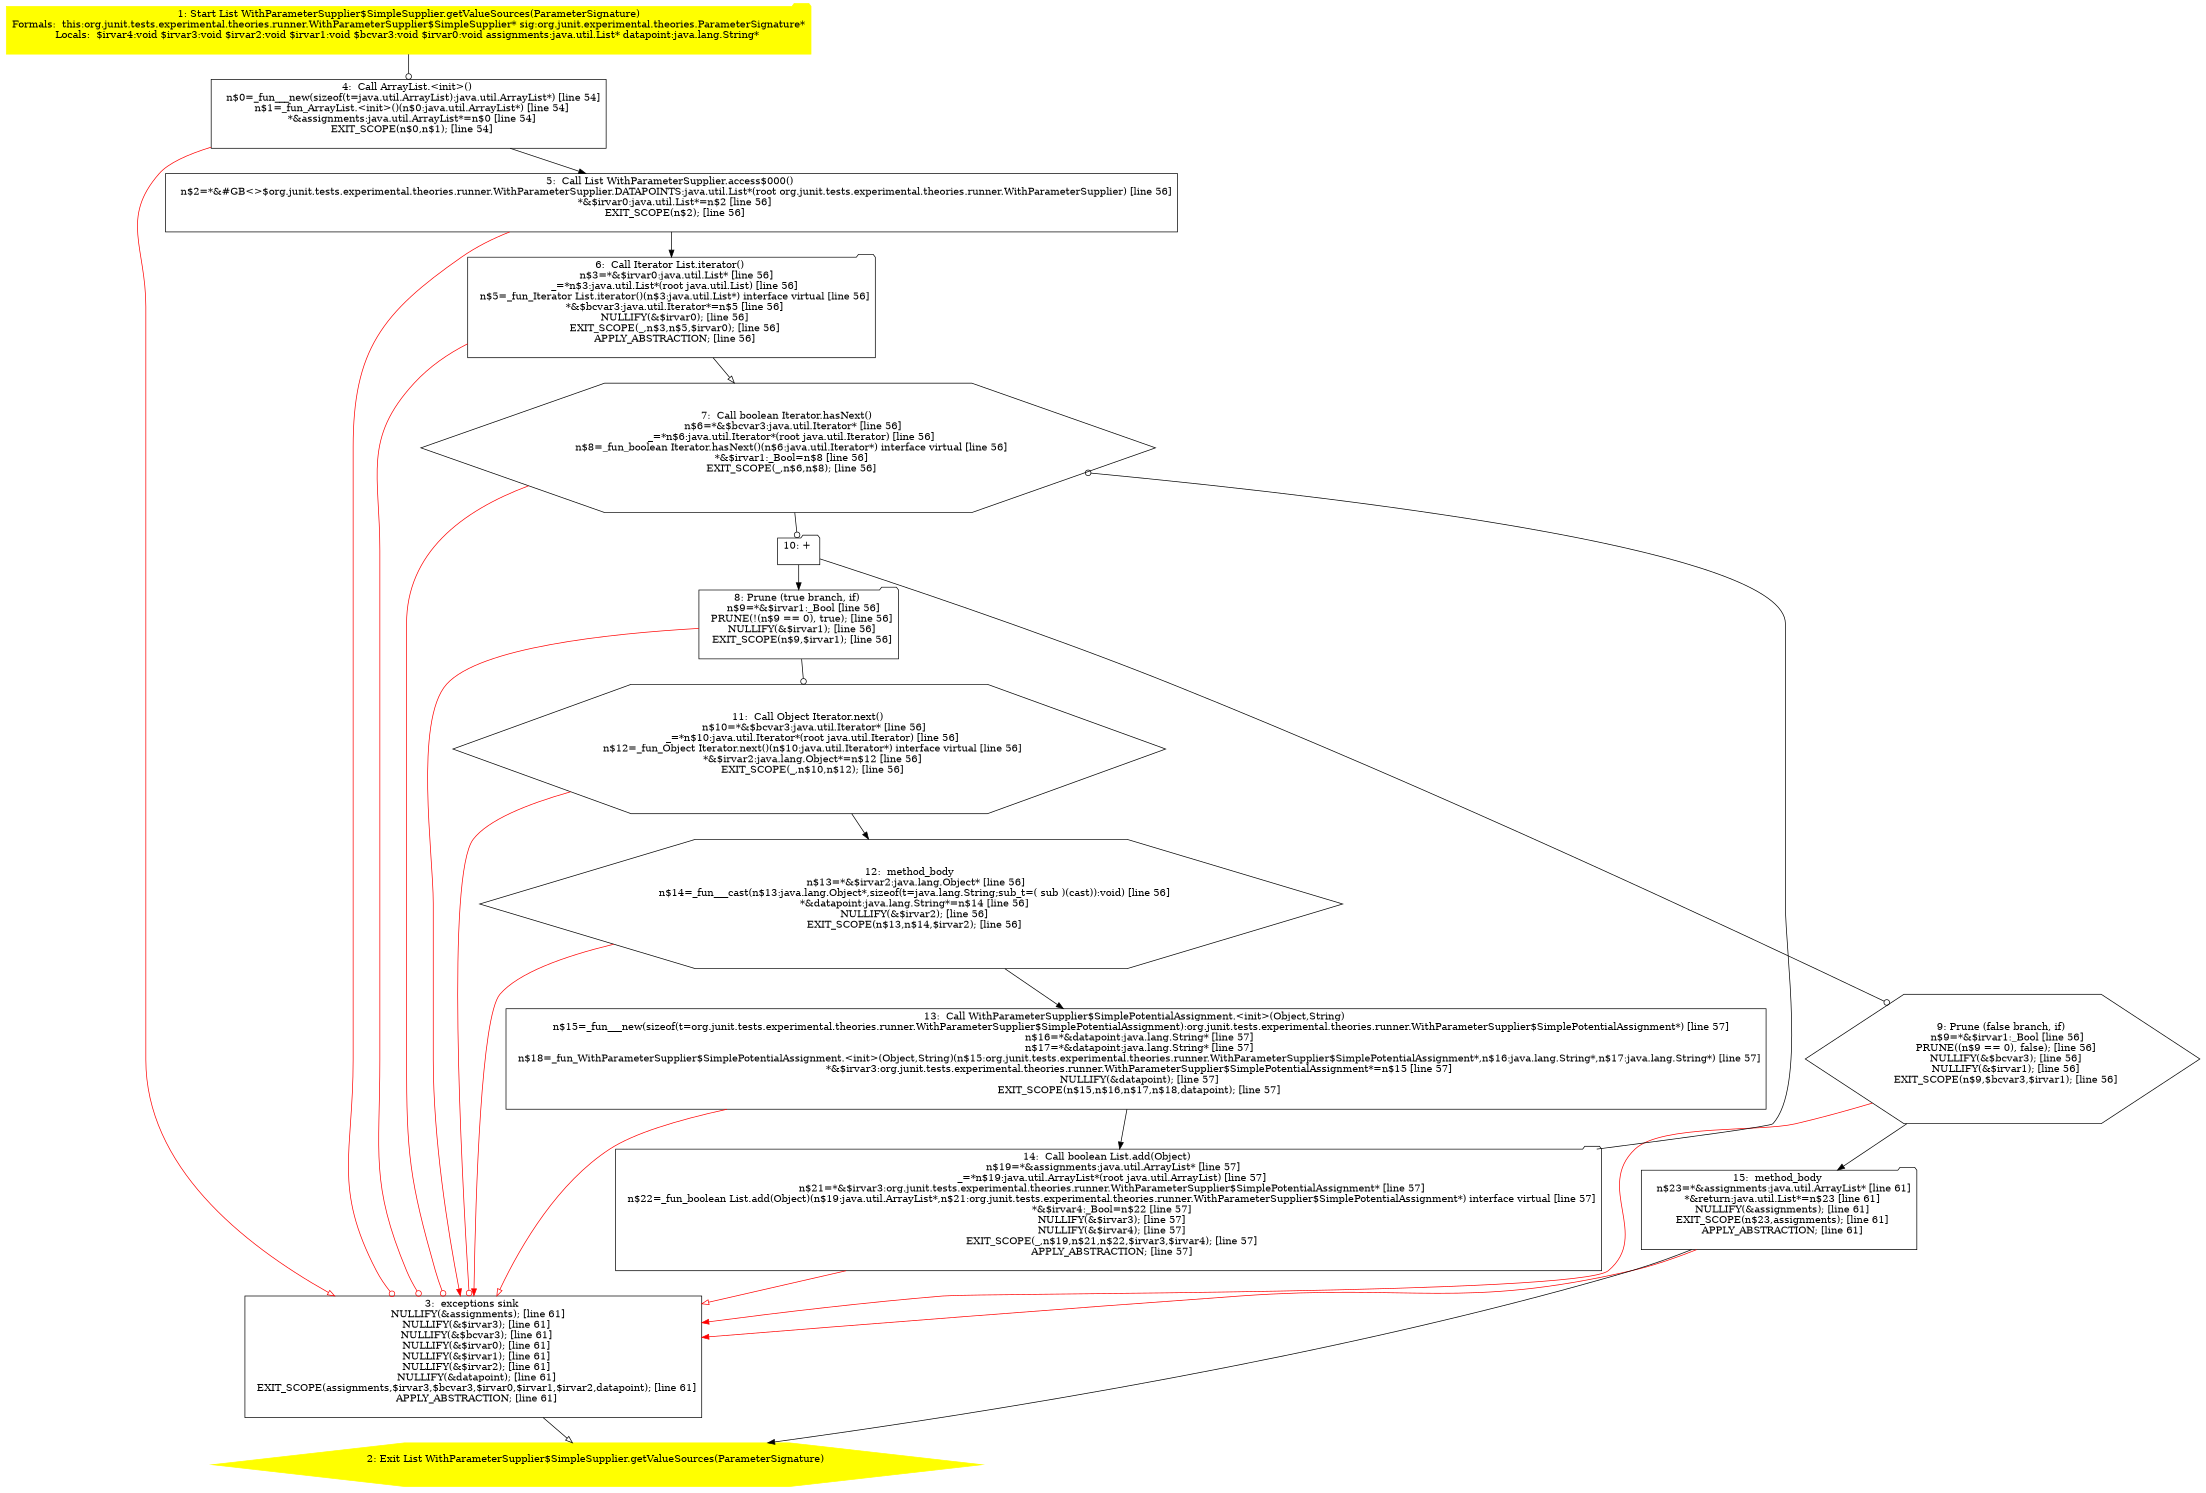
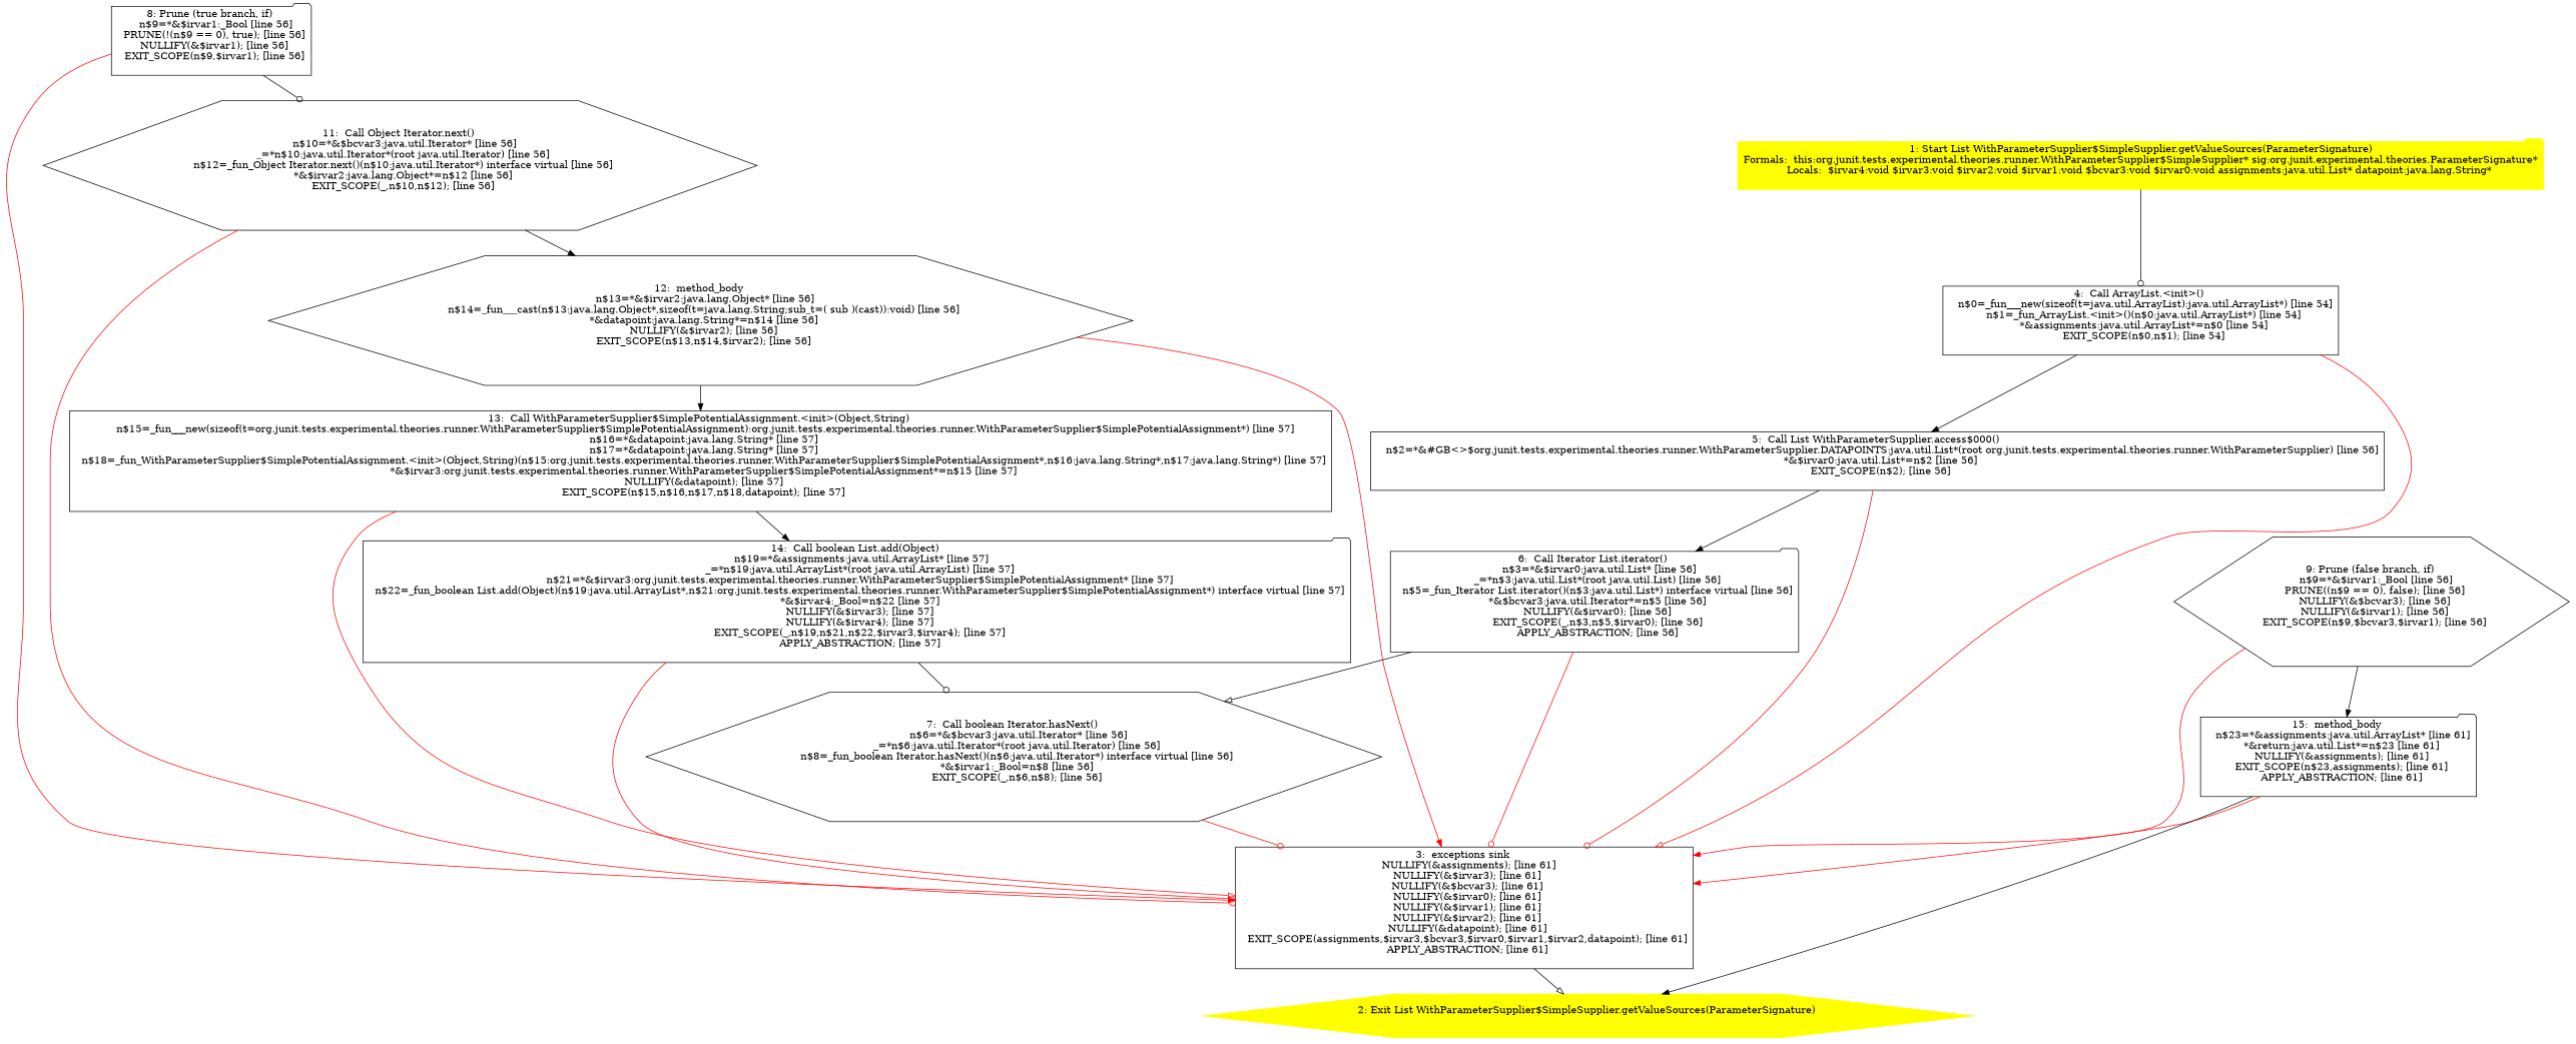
  digraph {
    node [shape=folder]
    edge [arrowhead=normal]
    n1 [color=yellow label="1: Start List WithParameterSupplier$SimpleSupplier.getValueSources(ParameterSignature)\nFormals:  this:org.junit.tests.experimental.theories.runner.WithParameterSupplier$SimpleSupplier* sig:org.junit.experimental.theories.ParameterSignature*\nLocals:  $irvar4:void $irvar3:void $irvar2:void $irvar1:void $bcvar3:void $irvar0:void assignments:java.util.List* datapoint:java.lang.String* \n  " style=filled]
    n2 [label="4:  Call ArrayList.<init>() \n   n$0=_fun___new(sizeof(t=java.util.ArrayList):java.util.ArrayList*) [line 54]\n  n$1=_fun_ArrayList.<init>()(n$0:java.util.ArrayList*) [line 54]\n  *&assignments:java.util.ArrayList*=n$0 [line 54]\n  EXIT_SCOPE(n$0,n$1); [line 54]\n " shape=box]
    n3 [label="3:  exceptions sink \n   NULLIFY(&assignments); [line 61]\n  NULLIFY(&$irvar3); [line 61]\n  NULLIFY(&$bcvar3); [line 61]\n  NULLIFY(&$irvar0); [line 61]\n  NULLIFY(&$irvar1); [line 61]\n  NULLIFY(&$irvar2); [line 61]\n  NULLIFY(&datapoint); [line 61]\n  EXIT_SCOPE(assignments,$irvar3,$bcvar3,$irvar0,$irvar1,$irvar2,datapoint); [line 61]\n  APPLY_ABSTRACTION; [line 61]\n " shape=box]
    n4 [label="5:  Call List WithParameterSupplier.access$000() \n   n$2=*&#GB<>$org.junit.tests.experimental.theories.runner.WithParameterSupplier.DATAPOINTS:java.util.List*(root org.junit.tests.experimental.theories.runner.WithParameterSupplier) [line 56]\n  *&$irvar0:java.util.List*=n$2 [line 56]\n  EXIT_SCOPE(n$2); [line 56]\n " shape=box]
    n5 [color=yellow label="2: Exit List WithParameterSupplier$SimpleSupplier.getValueSources(ParameterSignature) \n  " style=filled shape=hexagon]
    n6 [label="6:  Call Iterator List.iterator() \n   n$3=*&$irvar0:java.util.List* [line 56]\n  _=*n$3:java.util.List*(root java.util.List) [line 56]\n  n$5=_fun_Iterator List.iterator()(n$3:java.util.List*) interface virtual [line 56]\n  *&$bcvar3:java.util.Iterator*=n$5 [line 56]\n  NULLIFY(&$irvar0); [line 56]\n  EXIT_SCOPE(_,n$3,n$5,$irvar0); [line 56]\n  APPLY_ABSTRACTION; [line 56]\n "]
    n7 [label="7:  Call boolean Iterator.hasNext() \n   n$6=*&$bcvar3:java.util.Iterator* [line 56]\n  _=*n$6:java.util.Iterator*(root java.util.Iterator) [line 56]\n  n$8=_fun_boolean Iterator.hasNext()(n$6:java.util.Iterator*) interface virtual [line 56]\n  *&$irvar1:_Bool=n$8 [line 56]\n  EXIT_SCOPE(_,n$6,n$8); [line 56]\n " shape=hexagon]
-   n8 [label="10: + \n  "]
    n9 [label="8: Prune (true branch, if) \n   n$9=*&$irvar1:_Bool [line 56]\n  PRUNE(!(n$9 == 0), true); [line 56]\n  NULLIFY(&$irvar1); [line 56]\n  EXIT_SCOPE(n$9,$irvar1); [line 56]\n "]
    n10 [label="9: Prune (false branch, if) \n   n$9=*&$irvar1:_Bool [line 56]\n  PRUNE((n$9 == 0), false); [line 56]\n  NULLIFY(&$bcvar3); [line 56]\n  NULLIFY(&$irvar1); [line 56]\n  EXIT_SCOPE(n$9,$bcvar3,$irvar1); [line 56]\n " shape=hexagon]
    n11 [label="11:  Call Object Iterator.next() \n   n$10=*&$bcvar3:java.util.Iterator* [line 56]\n  _=*n$10:java.util.Iterator*(root java.util.Iterator) [line 56]\n  n$12=_fun_Object Iterator.next()(n$10:java.util.Iterator*) interface virtual [line 56]\n  *&$irvar2:java.lang.Object*=n$12 [line 56]\n  EXIT_SCOPE(_,n$10,n$12); [line 56]\n " shape=hexagon]
    n12 [label="12:  method_body \n   n$13=*&$irvar2:java.lang.Object* [line 56]\n  n$14=_fun___cast(n$13:java.lang.Object*,sizeof(t=java.lang.String;sub_t=( sub )(cast)):void) [line 56]\n  *&datapoint:java.lang.String*=n$14 [line 56]\n  NULLIFY(&$irvar2); [line 56]\n  EXIT_SCOPE(n$13,n$14,$irvar2); [line 56]\n " shape=hexagon]
    n13 [label="15:  method_body \n   n$23=*&assignments:java.util.ArrayList* [line 61]\n  *&return:java.util.List*=n$23 [line 61]\n  NULLIFY(&assignments); [line 61]\n  EXIT_SCOPE(n$23,assignments); [line 61]\n  APPLY_ABSTRACTION; [line 61]\n "]
    n14 [label="13:  Call WithParameterSupplier$SimplePotentialAssignment.<init>(Object,String) \n   n$15=_fun___new(sizeof(t=org.junit.tests.experimental.theories.runner.WithParameterSupplier$SimplePotentialAssignment):org.junit.tests.experimental.theories.runner.WithParameterSupplier$SimplePotentialAssignment*) [line 57]\n  n$16=*&datapoint:java.lang.String* [line 57]\n  n$17=*&datapoint:java.lang.String* [line 57]\n  n$18=_fun_WithParameterSupplier$SimplePotentialAssignment.<init>(Object,String)(n$15:org.junit.tests.experimental.theories.runner.WithParameterSupplier$SimplePotentialAssignment*,n$16:java.lang.String*,n$17:java.lang.String*) [line 57]\n  *&$irvar3:org.junit.tests.experimental.theories.runner.WithParameterSupplier$SimplePotentialAssignment*=n$15 [line 57]\n  NULLIFY(&datapoint); [line 57]\n  EXIT_SCOPE(n$15,n$16,n$17,n$18,datapoint); [line 57]\n " shape=box]
    n15 [label="14:  Call boolean List.add(Object) \n   n$19=*&assignments:java.util.ArrayList* [line 57]\n  _=*n$19:java.util.ArrayList*(root java.util.ArrayList) [line 57]\n  n$21=*&$irvar3:org.junit.tests.experimental.theories.runner.WithParameterSupplier$SimplePotentialAssignment* [line 57]\n  n$22=_fun_boolean List.add(Object)(n$19:java.util.ArrayList*,n$21:org.junit.tests.experimental.theories.runner.WithParameterSupplier$SimplePotentialAssignment*) interface virtual [line 57]\n  *&$irvar4:_Bool=n$22 [line 57]\n  NULLIFY(&$irvar3); [line 57]\n  NULLIFY(&$irvar4); [line 57]\n  EXIT_SCOPE(_,n$19,n$21,n$22,$irvar3,$irvar4); [line 57]\n  APPLY_ABSTRACTION; [line 57]\n "]
    n1 -> n2 [arrowhead=odot]
    n2 -> n3 [color=red arrowhead=onormal]
    n2 -> n4
    n3 -> n5 [arrowhead=onormal]
    n4 -> n3 [color=red arrowhead=odot]
    n4 -> n6
    n6 -> n3 [color=red arrowhead=odot]
    n6 -> n7 [arrowhead=onormal]
    n7 -> n3 [color=red arrowhead=odot]
-   n7 -> n8 [arrowhead=odot]
-   n8 -> n9
-   n8 -> n10 [arrowhead=odot]
    n9 -> n3 [color=red]
    n9 -> n11 [arrowhead=odot]
    n10 -> n3 [color=red]
    n10 -> n13
    n11 -> n3 [color=red arrowhead=odot]
    n11 -> n12
    n12 -> n3 [color=red]
    n12 -> n14
    n13 -> n3 [color=red]
    n13 -> n5
    n14 -> n3 [color=red arrowhead=onormal]
    n14 -> n15
    n15 -> n3 [color=red arrowhead=onormal]
    n15 -> n7 [arrowhead=odot]
  }
